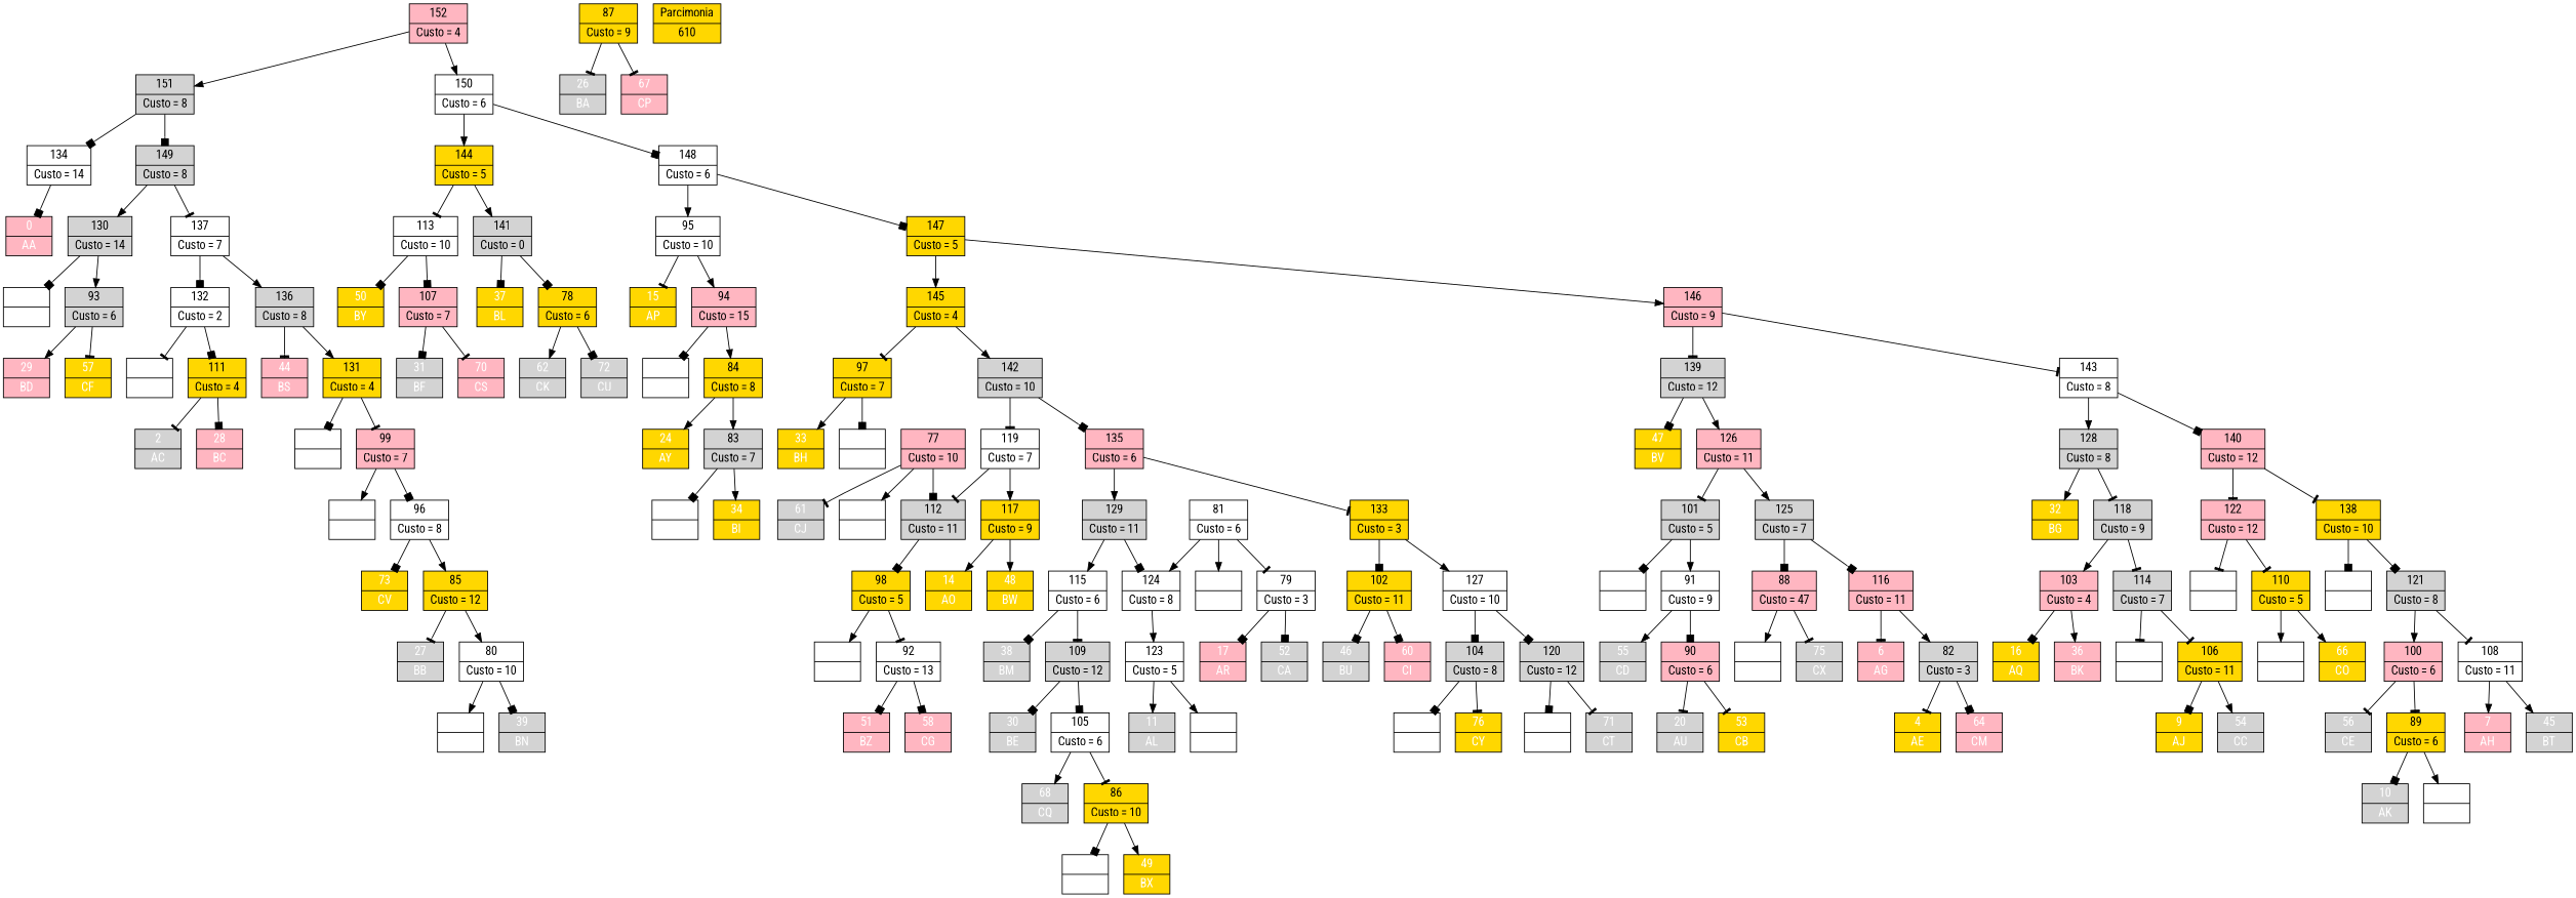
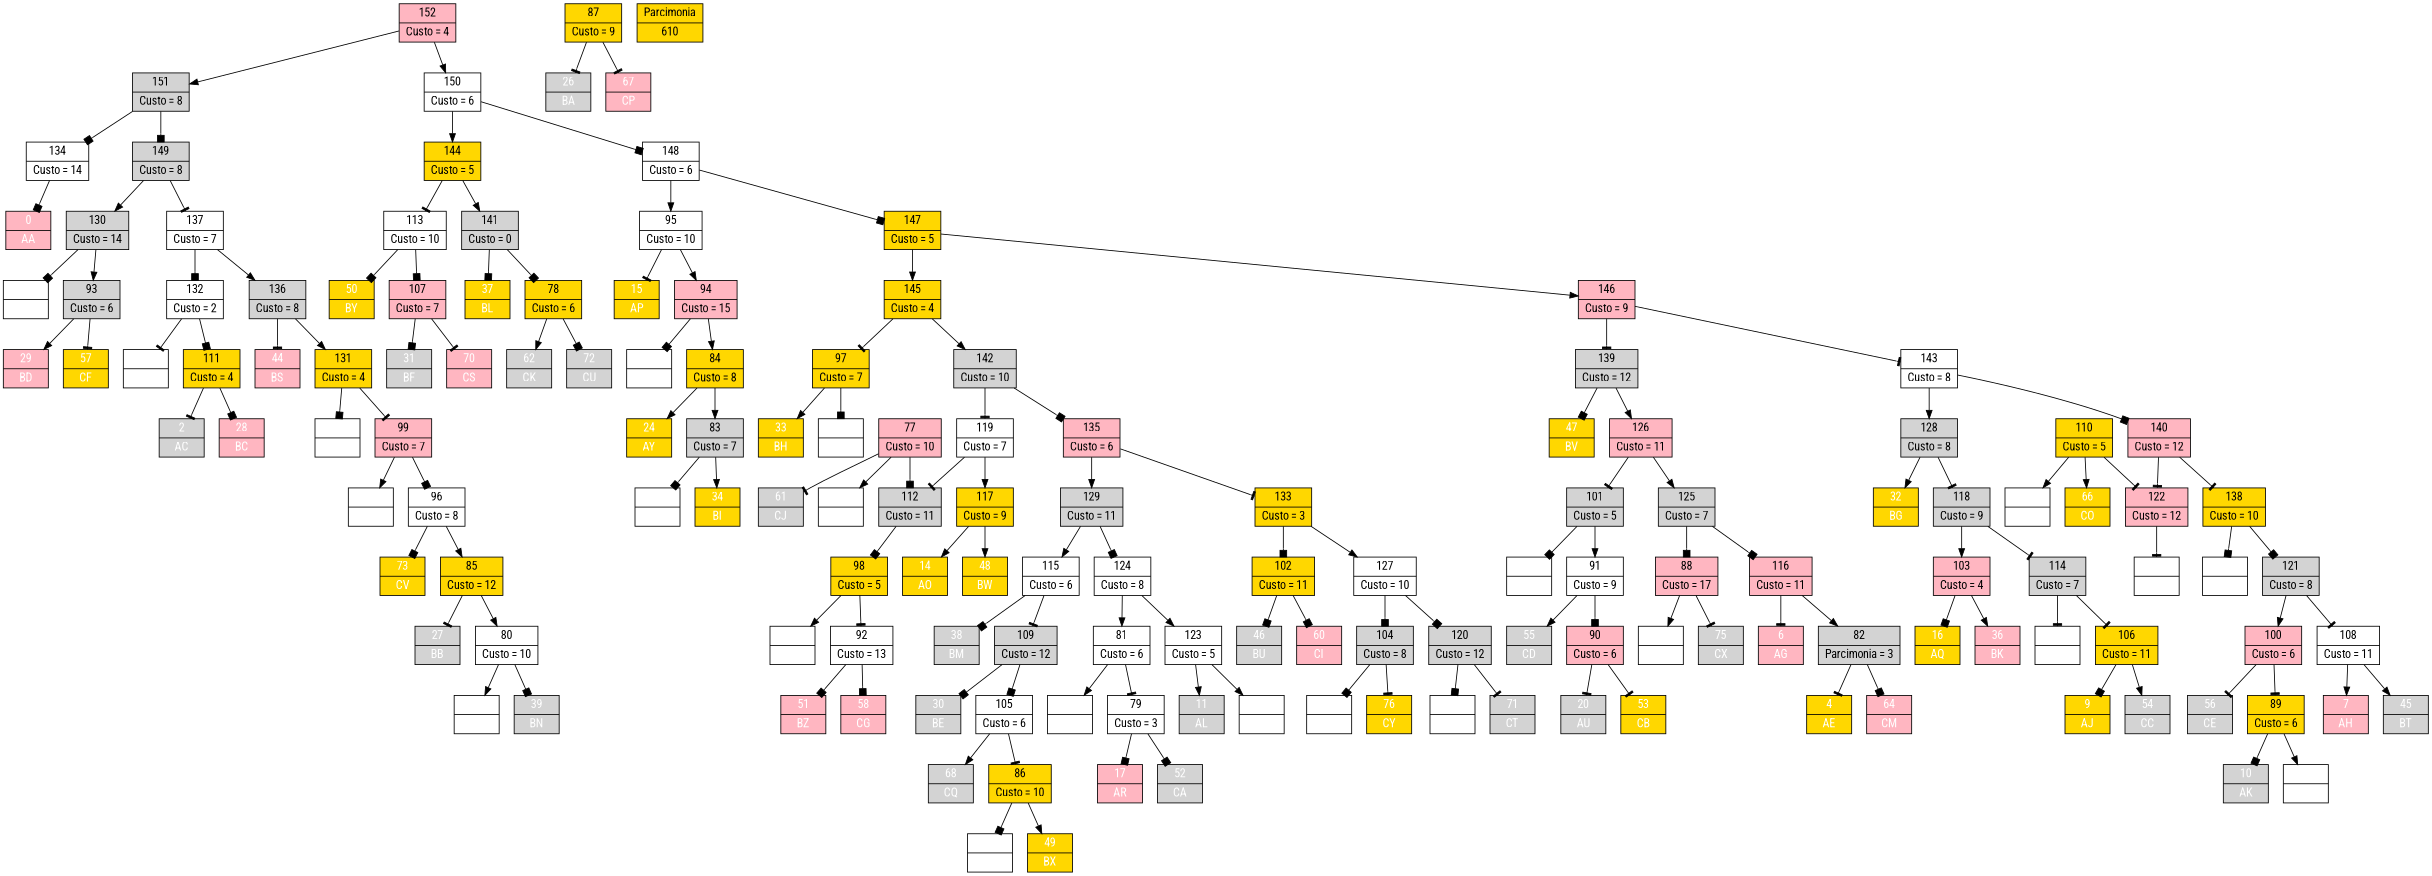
  digraph {
    fontname="Roboto Condensed"
    node [fillcolor=white fontname="Roboto Condensed" shape=record style=filled]
    edge [arrowhead=normal fontname="Roboto Condensed"]
    n1 [color=black fillcolor=lightpink fontcolor=white fontsize=14 height=0.5 label="{0 | AA}"]
    n2 [color=black fontcolor=white fontsize=14 height=0.5 label="{1 | AB}"]
    n3 [color=black fillcolor=lightgrey fontcolor=white fontsize=14 height=0.5 label="{2 | AC}"]
    n4 [color=black fontcolor=white fontsize=14 height=0.5 label="{3 | AD}"]
    n5 [color=black fillcolor=gold fontcolor=white fontsize=14 height=0.5 label="{4 | AE}"]
    n6 [color=black fontcolor=white fontsize=14 height=0.5 label="{5 | AF}"]
    n7 [color=black fillcolor=lightpink fontcolor=white fontsize=14 height=0.5 label="{6 | AG}"]
    n8 [color=black fillcolor=lightpink fontcolor=white fontsize=14 height=0.5 label="{7 | AH}"]
    n9 [color=black fontcolor=white fontsize=14 height=0.5 label="{8 | AI}"]
    n10 [color=black fillcolor=gold fontcolor=white fontsize=14 height=0.5 label="{9 | AJ}"]
    n11 [color=black fillcolor=lightgrey fontcolor=white fontsize=14 height=0.5 label="{10 | AK}"]
    n12 [color=black fillcolor=lightgrey fontcolor=white fontsize=14 height=0.5 label="{11 | AL}"]
    n13 [color=black fontcolor=white fontsize=14 height=0.5 label="{12 | AM}"]
    n14 [color=black fontcolor=white fontsize=14 height=0.5 label="{13 | AN}"]
    n15 [color=black fillcolor=gold fontcolor=white fontsize=14 height=0.5 label="{14 | AO}"]
    n16 [color=black fillcolor=gold fontcolor=white fontsize=14 height=0.5 label="{15 | AP}"]
    n17 [color=black fillcolor=gold fontcolor=white fontsize=14 height=0.5 label="{16 | AQ}"]
    n18 [color=black fillcolor=lightpink fontcolor=white fontsize=14 height=0.5 label="{17 | AR}"]
    n19 [color=black fontcolor=white fontsize=14 height=0.5 label="{18 | AS}"]
    n20 [color=black fontcolor=white fontsize=14 height=0.5 label="{19 | AT}"]
    n21 [color=black fillcolor=lightgrey fontcolor=white fontsize=14 height=0.5 label="{20 | AU}"]
    n22 [color=black fontcolor=white fontsize=14 height=0.5 label="{21 | AV}"]
    n23 [color=black fontcolor=white fontsize=14 height=0.5 label="{22 | AW}"]
    n24 [color=black fontcolor=white fontsize=14 height=0.5 label="{23 | AX}"]
    n25 [color=black fillcolor=gold fontcolor=white fontsize=14 height=0.5 label="{24 | AY}"]
    n26 [color=black fontcolor=white fontsize=14 height=0.5 label="{25 | AZ}"]
    n27 [color=black fillcolor=lightgrey fontcolor=white fontsize=14 height=0.5 label="{26 | BA}"]
    n28 [color=black fillcolor=lightgrey fontcolor=white fontsize=14 height=0.5 label="{27 | BB}"]
    n29 [color=black fillcolor=lightpink fontcolor=white fontsize=14 height=0.5 label="{28 | BC}"]
    n30 [color=black fillcolor=lightpink fontcolor=white fontsize=14 height=0.5 label="{29 | BD}"]
    n31 [color=black fillcolor=lightgrey fontcolor=white fontsize=14 height=0.5 label="{30 | BE}"]
    n32 [color=black fillcolor=lightgrey fontcolor=white fontsize=14 height=0.5 label="{31 | BF}"]
    n33 [color=black fillcolor=gold fontcolor=white fontsize=14 height=0.5 label="{32 | BG}"]
    n34 [color=black fillcolor=gold fontcolor=white fontsize=14 height=0.5 label="{33 | BH}"]
    n35 [color=black fillcolor=gold fontcolor=white fontsize=14 height=0.5 label="{34 | BI}"]
    n36 [color=black fontcolor=white fontsize=14 height=0.5 label="{35 | BJ}"]
    n37 [color=black fillcolor=lightpink fontcolor=white fontsize=14 height=0.5 label="{36 | BK}"]
    n38 [color=black fillcolor=gold fontcolor=white fontsize=14 height=0.5 label="{37 | BL}"]
    n39 [color=black fillcolor=lightgrey fontcolor=white fontsize=14 height=0.5 label="{38 | BM}"]
    n40 [color=black fillcolor=lightgrey fontcolor=white fontsize=14 height=0.5 label="{39 | BN}"]
    n41 [color=black fontcolor=white fontsize=14 height=0.5 label="{40 | BO}"]
    n42 [color=black fontcolor=white fontsize=14 height=0.5 label="{41 | BP}"]
    n43 [color=black fontcolor=white fontsize=14 height=0.5 label="{42 | BQ}"]
    n44 [color=black fontcolor=white fontsize=14 height=0.5 label="{43 | BR}"]
    n45 [color=black fillcolor=lightpink fontcolor=white fontsize=14 height=0.5 label="{44 | BS}"]
    n46 [color=black fillcolor=lightgrey fontcolor=white fontsize=14 height=0.5 label="{45 | BT}"]
    n47 [color=black fillcolor=lightgrey fontcolor=white fontsize=14 height=0.5 label="{46 | BU}"]
    n48 [color=black fillcolor=gold fontcolor=white fontsize=14 height=0.5 label="{47 | BV}"]
    n49 [color=black fillcolor=gold fontcolor=white fontsize=14 height=0.5 label="{48 | BW}"]
    n50 [color=black fillcolor=gold fontcolor=white fontsize=14 height=0.5 label="{49 | BX}"]
    n51 [color=black fillcolor=gold fontcolor=white fontsize=14 height=0.5 label="{50 | BY}"]
    n52 [color=black fillcolor=lightpink fontcolor=white fontsize=14 height=0.5 label="{51 | BZ}"]
    n53 [color=black fillcolor=lightgrey fontcolor=white fontsize=14 height=0.5 label="{52 | CA}"]
    n54 [color=black fillcolor=gold fontcolor=white fontsize=14 height=0.5 label="{53 | CB}"]
    n55 [color=black fillcolor=lightgrey fontcolor=white fontsize=14 height=0.5 label="{54 | CC}"]
    n56 [color=black fillcolor=lightgrey fontcolor=white fontsize=14 height=0.5 label="{55 | CD}"]
    n57 [color=black fillcolor=lightgrey fontcolor=white fontsize=14 height=0.5 label="{56 | CE}"]
    n58 [color=black fillcolor=gold fontcolor=white fontsize=14 height=0.5 label="{57 | CF}"]
    n59 [color=black fillcolor=lightpink fontcolor=white fontsize=14 height=0.5 label="{58 | CG}"]
    n60 [color=black fontcolor=white fontsize=14 height=0.5 label="{59 | CH}"]
    n61 [color=black fillcolor=lightpink fontcolor=white fontsize=14 height=0.5 label="{60 | CI}"]
    n62 [color=black fillcolor=lightgrey fontcolor=white fontsize=14 height=0.5 label="{61 | CJ}"]
    n63 [color=black fillcolor=lightgrey fontcolor=white fontsize=14 height=0.5 label="{62 | CK}"]
    n64 [color=black fontcolor=white fontsize=14 height=0.5 label="{63 | CL}"]
    n65 [color=black fillcolor=lightpink fontcolor=white fontsize=14 height=0.5 label="{64 | CM}"]
    n66 [color=black fontcolor=white fontsize=14 height=0.5 label="{65 | CN}"]
    n67 [color=black fillcolor=gold fontcolor=white fontsize=14 height=0.5 label="{66 | CO}"]
    n68 [color=black fillcolor=lightpink fontcolor=white fontsize=14 height=0.5 label="{67 | CP}"]
    n69 [color=black fillcolor=lightgrey fontcolor=white fontsize=14 height=0.5 label="{68 | CQ}"]
    n70 [color=black fontcolor=white fontsize=14 height=0.5 label="{69 | CR}"]
    n71 [color=black fillcolor=lightpink fontcolor=white fontsize=14 height=0.5 label="{70 | CS}"]
    n72 [color=black fillcolor=lightgrey fontcolor=white fontsize=14 height=0.5 label="{71 | CT}"]
    n73 [color=black fillcolor=lightgrey fontcolor=white fontsize=14 height=0.5 label="{72 | CU}"]
    n74 [color=black fillcolor=gold fontcolor=white fontsize=14 height=0.5 label="{73 | CV}"]
    n75 [color=black fontcolor=white fontsize=14 height=0.5 label="{74 | CW}"]
    n76 [color=black fillcolor=lightgrey fontcolor=white fontsize=14 height=0.5 label="{75 | CX}"]
    n77 [color=black fillcolor=gold fontcolor=white fontsize=14 height=0.5 label="{76 | CY}"]
    n78 [fillcolor=lightpink label="{77|Custo = 10}"]
    n79 [fillcolor=lightgrey label="{112|Custo = 11}"]
    n80 [fillcolor=gold label="{78|Custo = 6}"]
    n81 [label="{79|Custo = 3}"]
    n82 [label="{80|Custo = 10}"]
    n83 [label="{81|Custo = 6}"]
-   n84 [fillcolor=lightgrey label="{82|Custo = 3}"]
+   n84 [fillcolor=lightgrey label="{82|Parcimonia = 3}"]
    n85 [fillcolor=lightgrey label="{83|Custo = 7}"]
    n86 [fillcolor=gold label="{84|Custo = 8}"]
    n87 [fillcolor=gold label="{85|Custo = 12}"]
    n88 [fillcolor=gold label="{86|Custo = 10}"]
    n89 [fillcolor=gold label="{87|Custo = 9}"]
-   n90 [fillcolor=lightpink label="{88|Custo = 47}"]
+   n90 [fillcolor=lightpink label="{88|Custo = 17}"]
    n91 [fillcolor=gold label="{89|Custo = 6}"]
    n92 [fillcolor=lightpink label="{90|Custo = 6}"]
    n93 [label="{91|Custo = 9}"]
    n94 [label="{92|Custo = 13}"]
    n95 [fillcolor=lightgrey label="{93|Custo = 6}"]
    n96 [fillcolor=lightpink label="{94|Custo = 15}"]
    n97 [label="{95|Custo = 10}"]
    n98 [label="{96|Custo = 8}"]
    n99 [fillcolor=gold label="{97|Custo = 7}"]
    n100 [fillcolor=gold label="{98|Custo = 5}"]
    n101 [fillcolor=lightpink label="{99|Custo = 7}"]
    n102 [fillcolor=lightpink label="{100|Custo = 6}"]
    n103 [fillcolor=lightgrey label="{101|Custo = 5}"]
    n104 [fillcolor=gold label="{102|Custo = 11}"]
    n105 [fillcolor=lightpink label="{103|Custo = 4}"]
    n106 [fillcolor=lightgrey label="{104|Custo = 8}"]
    n107 [label="{105|Custo = 6}"]
    n108 [fillcolor=gold label="{106|Custo = 11}"]
    n109 [fillcolor=lightpink label="{107|Custo = 7}"]
    n110 [label="{108|Custo = 11}"]
    n111 [fillcolor=lightgrey label="{109|Custo = 12}"]
    n112 [fillcolor=gold label="{110|Custo = 5}"]
    n113 [fillcolor=gold label="{111|Custo = 4}"]
    n114 [label="{113|Custo = 10}"]
    n115 [fillcolor=lightgrey label="{114|Custo = 7}"]
    n116 [label="{115|Custo = 6}"]
    n117 [fillcolor=lightpink label="{116|Custo = 11}"]
    n118 [fillcolor=gold label="{117|Custo = 9}"]
    n119 [fillcolor=lightgrey label="{118|Custo = 9}"]
    n120 [label="{119|Custo = 7}"]
    n121 [fillcolor=lightgrey label="{120|Custo = 12}"]
    n122 [fillcolor=lightgrey label="{121|Custo = 8}"]
    n123 [fillcolor=lightpink label="{122|Custo = 12}"]
    n124 [label="{123|Custo = 5}"]
    n125 [label="{124|Custo = 8}"]
    n126 [fillcolor=lightgrey label="{125|Custo = 7}"]
    n127 [fillcolor=lightpink label="{126|Custo = 11}"]
    n128 [label="{127|Custo = 10}"]
    n129 [fillcolor=lightgrey label="{128|Custo = 8}"]
    n130 [fillcolor=lightgrey label="{129|Custo = 11}"]
    n131 [fillcolor=lightgrey label="{130|Custo = 14}"]
    n132 [fillcolor=gold label="{131|Custo = 4}"]
    n133 [label="{132|Custo = 2}"]
    n134 [fillcolor=gold label="{133|Custo = 3}"]
    n135 [label="{134|Custo = 14}"]
    n136 [fillcolor=lightpink label="{135|Custo = 6}"]
    n137 [fillcolor=lightgrey label="{136|Custo = 8}"]
    n138 [label="{137|Custo = 7}"]
    n139 [fillcolor=gold label="{138|Custo = 10}"]
    n140 [fillcolor=lightgrey label="{139|Custo = 12}"]
    n141 [fillcolor=lightpink label="{140|Custo = 12}"]
    n142 [fillcolor=lightgrey label="{141|Custo = 0}"]
    n143 [fillcolor=lightgrey label="{142|Custo = 10}"]
    n144 [label="{143|Custo = 8}"]
    n145 [fillcolor=gold label="{144|Custo = 5}"]
    n146 [fillcolor=gold label="{145|Custo = 4}"]
    n147 [fillcolor=lightpink label="{146|Custo = 9}"]
    n148 [fillcolor=gold label="{147|Custo = 5}"]
    n149 [label="{148|Custo = 6}"]
    n150 [fillcolor=lightgrey label="{149|Custo = 8}"]
    n151 [label="{150|Custo = 6}"]
    n152 [fillcolor=lightgrey label="{151|Custo = 8}"]
    n153 [fillcolor=lightpink label="{152|Custo = 4}"]
    n154 [fillcolor=gold label="{Parcimonia|610}"]
    n78 -> n62 [arrowhead=tee]
    n78 -> n64
    n78 -> n79 [arrowhead=box]
    n79 -> n100 [arrowhead=box]
    n80 -> n63
    n80 -> n73 [arrowhead=box]
    n81 -> n18 [arrowhead=box]
    n81 -> n53 [arrowhead=box]
    n82 -> n6
    n82 -> n40 [arrowhead=box]
    n83 -> n44
    n83 -> n81 [arrowhead=tee]
    n84 -> n5 [arrowhead=tee]
    n84 -> n65 [arrowhead=box]
    n85 -> n14 [arrowhead=box]
    n85 -> n35
    n86 -> n25
    n86 -> n85
    n87 -> n28 [arrowhead=tee]
    n87 -> n82
    n88 -> n2 [arrowhead=box]
    n88 -> n50
    n89 -> n27 [arrowhead=tee]
    n89 -> n68 [arrowhead=tee]
    n90 -> n75
    n90 -> n76 [arrowhead=tee]
    n91 -> n11 [arrowhead=box]
    n91 -> n36
    n92 -> n21 [arrowhead=tee]
    n92 -> n54 [arrowhead=tee]
    n93 -> n56
    n93 -> n92 [arrowhead=box]
    n94 -> n52 [arrowhead=box]
    n94 -> n59 [arrowhead=box]
    n95 -> n30
    n95 -> n58 [arrowhead=tee]
    n96 -> n43 [arrowhead=box]
    n96 -> n86
    n97 -> n16 [arrowhead=tee]
    n97 -> n96
    n98 -> n74 [arrowhead=box]
    n98 -> n87
    n99 -> n34
    n99 -> n66 [arrowhead=box]
    n100 -> n24
    n100 -> n94 [arrowhead=tee]
    n101 -> n70
    n101 -> n98 [arrowhead=box]
    n102 -> n57 [arrowhead=tee]
    n102 -> n91 [arrowhead=tee]
    n103 -> n9 [arrowhead=box]
    n103 -> n93
    n104 -> n47 [arrowhead=box]
    n104 -> n61 [arrowhead=box]
    n105 -> n17 [arrowhead=box]
    n105 -> n37
    n106 -> n60 [arrowhead=box]
    n106 -> n77 [arrowhead=tee]
    n107 -> n69
    n107 -> n88 [arrowhead=tee]
    n108 -> n10 [arrowhead=box]
    n108 -> n55
    n109 -> n32 [arrowhead=box]
    n109 -> n71 [arrowhead=tee]
    n110 -> n8
    n110 -> n46
    n111 -> n31 [arrowhead=box]
    n111 -> n107 [arrowhead=box]
    n112 -> n22
    n112 -> n67
    n113 -> n3 [arrowhead=tee]
    n113 -> n29 [arrowhead=box]
    n114 -> n51 [arrowhead=box]
    n114 -> n109 [arrowhead=box]
    n115 -> n26 [arrowhead=tee]
    n115 -> n108 [arrowhead=tee]
    n116 -> n39 [arrowhead=box]
    n116 -> n111 [arrowhead=tee]
    n117 -> n7 [arrowhead=tee]
    n117 -> n84
    n118 -> n15
    n118 -> n49
    n119 -> n105
    n119 -> n115 [arrowhead=tee]
    n120 -> n79 [arrowhead=tee]
    n120 -> n118
    n121 -> n41 [arrowhead=box]
    n121 -> n72 [arrowhead=tee]
    n122 -> n102
    n122 -> n110 [arrowhead=tee]
    n123 -> n19 [arrowhead=tee]
-   n123 -> n112 [arrowhead=tee]
+   n112 -> n123 [arrowhead=tee]
    n124 -> n12
    n124 -> n20
-   n83 -> n125
+   n125 -> n83
    n125 -> n124
    n126 -> n90 [arrowhead=box]
    n126 -> n117 [arrowhead=box]
    n127 -> n103 [arrowhead=tee]
    n127 -> n126
    n128 -> n106 [arrowhead=box]
    n128 -> n121 [arrowhead=box]
    n129 -> n33
    n129 -> n119 [arrowhead=tee]
    n130 -> n116
    n130 -> n125 [arrowhead=box]
    n131 -> n13 [arrowhead=box]
    n131 -> n95
    n132 -> n4 [arrowhead=box]
    n132 -> n101 [arrowhead=tee]
    n133 -> n42 [arrowhead=tee]
    n133 -> n113 [arrowhead=box]
    n134 -> n104 [arrowhead=box]
    n134 -> n128
    n135 -> n1 [arrowhead=box]
    n136 -> n130
    n136 -> n134 [arrowhead=tee]
    n137 -> n45 [arrowhead=tee]
    n137 -> n132
    n138 -> n133 [arrowhead=box]
    n138 -> n137
    n139 -> n23 [arrowhead=box]
    n139 -> n122 [arrowhead=box]
    n140 -> n48 [arrowhead=box]
    n140 -> n127
    n141 -> n123 [arrowhead=tee]
    n141 -> n139 [arrowhead=tee]
    n142 -> n38 [arrowhead=box]
    n142 -> n80 [arrowhead=box]
    n143 -> n120 [arrowhead=tee]
    n143 -> n136 [arrowhead=box]
    n144 -> n129
    n144 -> n141 [arrowhead=box]
    n145 -> n114 [arrowhead=tee]
    n145 -> n142
    n146 -> n99 [arrowhead=tee]
    n146 -> n143
    n147 -> n140 [arrowhead=tee]
    n147 -> n144 [arrowhead=tee]
    n148 -> n146
    n148 -> n147
    n149 -> n97
    n149 -> n148 [arrowhead=box]
    n150 -> n131
    n150 -> n138 [arrowhead=tee]
    n151 -> n145
    n151 -> n149 [arrowhead=box]
    n152 -> n135 [arrowhead=box]
    n152 -> n150 [arrowhead=box]
    n153 -> n151
    n153 -> n152
  }
